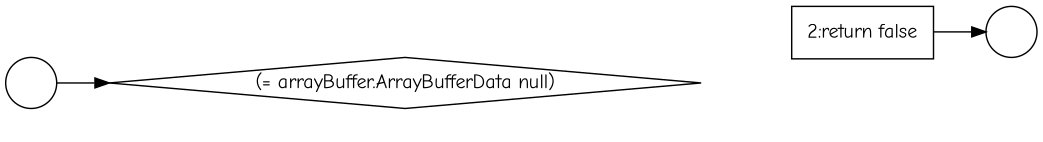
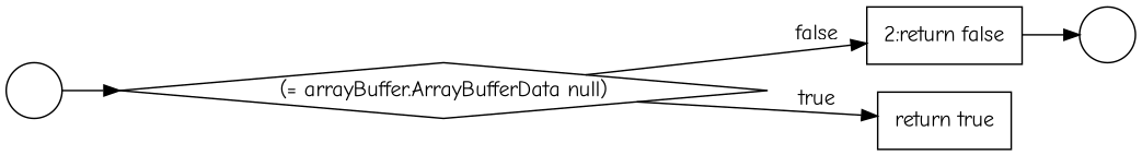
  digraph {
    fontname="Comic Neue"
    rankdir=LR
    node [color=black fillcolor=white fontname="Comic Neue" shape=none style=filled]
    edge [color=black fontname="Comic Neue"]
    n1 [label=<<font color="black">     <table border="0" cellborder="1" cellspacing="0" cellpadding="10">       <tr><td align="left">2:return false</td></tr>     </table>   </font>> margin=0]
    n2 [label=" " shape=circle]
    n3 [label=<<font color="black">(= arrayBuffer.ArrayBufferData null)</font>> shape=diamond]
+   n4 [label=<<font color="black">     <table border="0" cellborder="1" cellspacing="0" cellpadding="10">       <tr><td align="left">return true</td></tr>     </table>   </font>> margin=0]
    n5 [label=" " shape=circle]
    n1 -> n2
+   n3 -> n1 [label=<<font color="black">false</font>>]
+   n3 -> n4 [label=<<font color="black">true</font>>]
    n5 -> n3
  }
